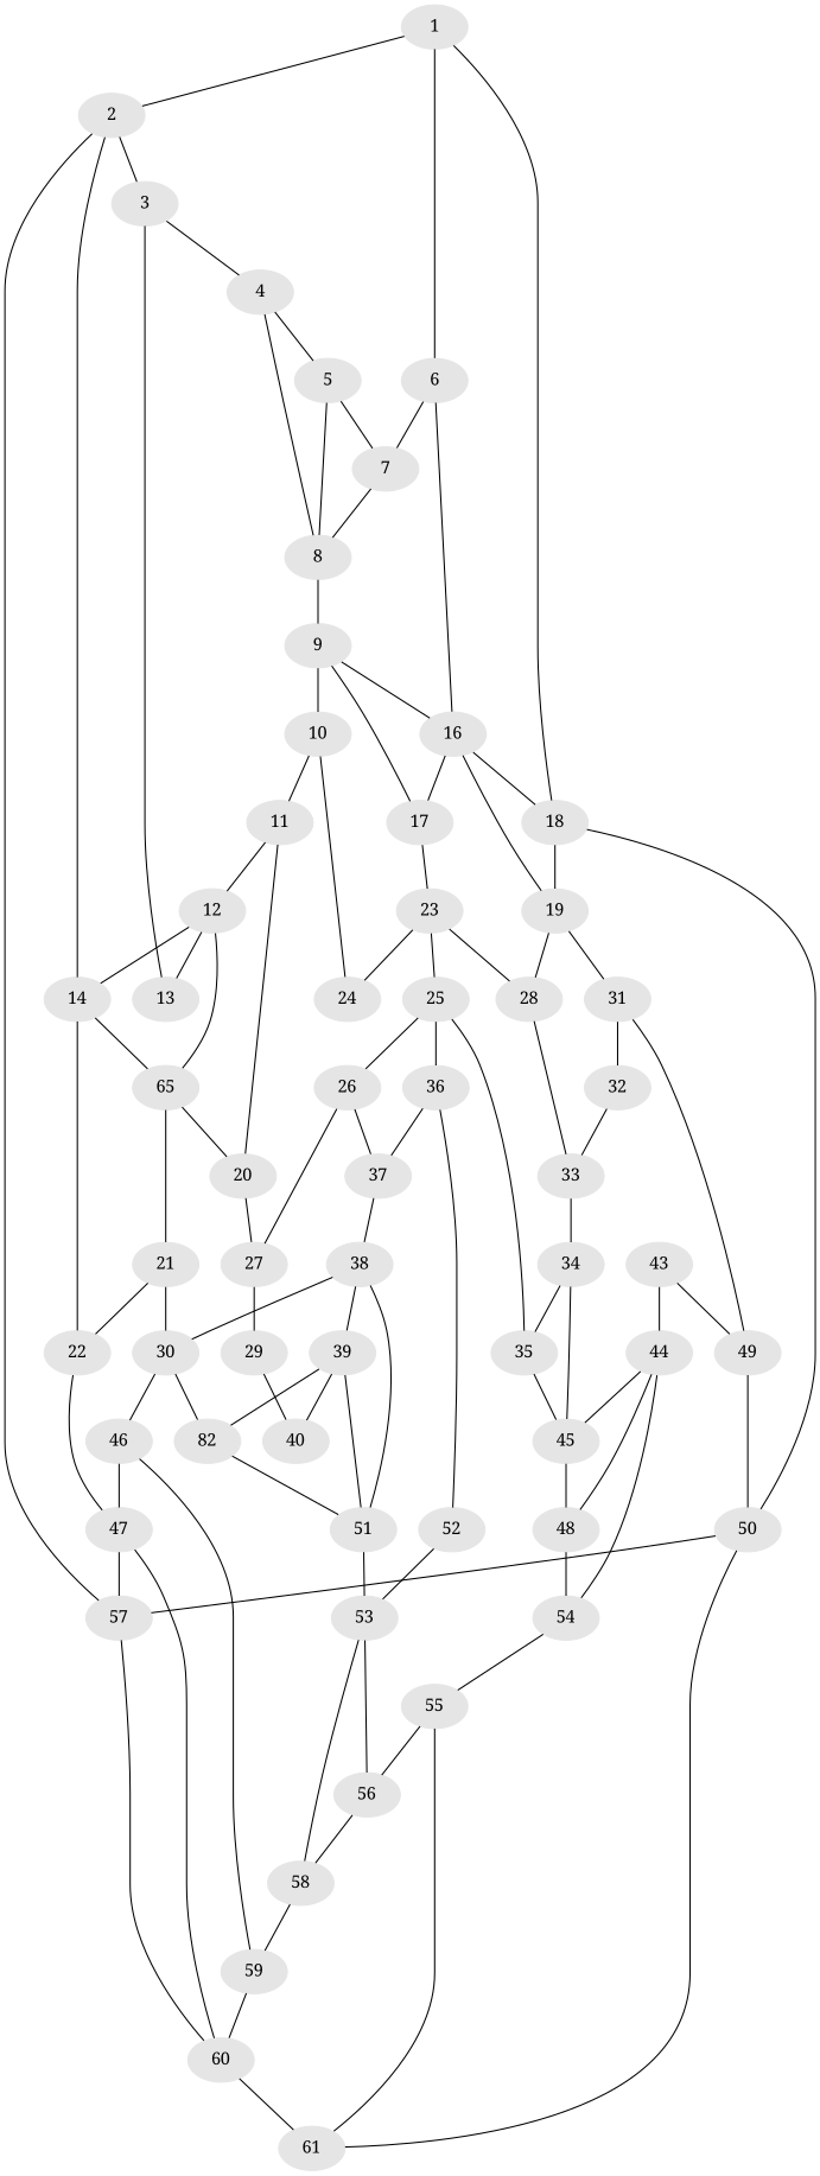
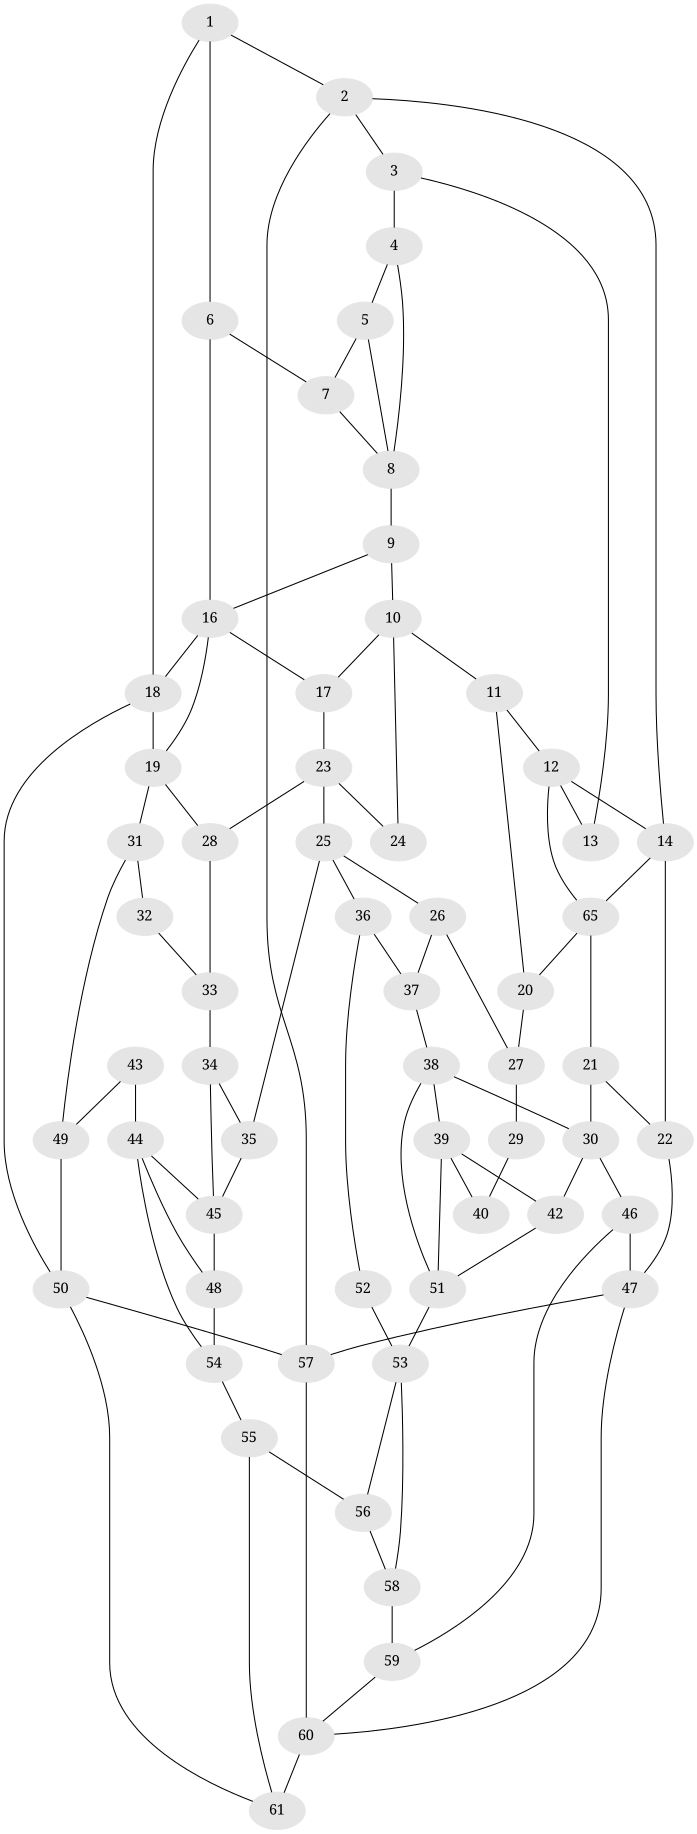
  graph {
    fontname="Noto Serif"
    node [color=gray90 fontname="Noto Serif" style=filled]
    edge [fontname="Noto Serif" weight=1.0]
    1
    2
    6
    18
    3
    14
    57
    7
    16
    19
    50
    4
    13
    n14 [label=65]
    22
    60
    5
    8
    9
    17
    10
    11
    24
    12
    20
    23
    27
    21
    47
    30
    28
    31
    25
    61
    33
    32
    49
    29
-   42 [label=82]
+   42
    46
    26
    35
    36
    37
    45
    52
    38
    40
    34
    51
    59
    48
    53
    39
    43
    44
    54
    55
    56
    58
    1 -- 2
    1 -- 6
    1 -- 18
    2 -- 3
    2 -- 14
    2 -- 57
    6 -- 7
    6 -- 16
    18 -- 19
    18 -- 50
    3 -- 4
    3 -- 13
    14 -- n14
    14 -- 22
    57 -- 60 [weight=2.0]
    7 -- 8
    16 -- 18
    16 -- 19
    16 -- 17
    19 -- 28
    19 -- 31 [weight=2.0]
    50 -- 57
    50 -- 61
    4 -- 5
    4 -- 8
    n14 -- 20
    n14 -- 21 [weight=2.0]
    22 -- 47 [weight=2.0]
    60 -- 61 [weight=2.0]
    5 -- 7
    5 -- 8
    8 -- 9 [weight=2.0]
    9 -- 16
    9 -- 10 [weight=2.0]
    17 -- 23
-   9 -- 17
+   10 -- 17
    10 -- 11 [weight=2.0]
    10 -- 24
    11 -- 12 [weight=2.0]
    11 -- 20
    12 -- 14
    12 -- 13 [weight=2.0]
    12 -- n14
    20 -- 27
    23 -- 24 [weight=2.0]
    23 -- 28
    23 -- 25 [weight=2.0]
    27 -- 29
    21 -- 22 [weight=2.0]
    21 -- 30 [weight=2.0]
    47 -- 57
    47 -- 60
    30 -- 42
    30 -- 46
    28 -- 33
    31 -- 32
    31 -- 49
    25 -- 26
    25 -- 35
    25 -- 36
    33 -- 34
    32 -- 33
    49 -- 50
    29 -- 40
    42 -- 51
    46 -- 47 [weight=2.0]
    46 -- 59
    26 -- 27
    26 -- 37
    35 -- 45
    36 -- 37
    36 -- 52
    37 -- 38
    45 -- 48 [weight=3.0]
    52 -- 53 [weight=2.0]
    38 -- 30
    38 -- 51
    38 -- 39
    34 -- 35
    34 -- 45
    51 -- 53 [weight=2.0]
    59 -- 60
    48 -- 54
    53 -- 56
    53 -- 58
    39 -- 42
    39 -- 40 [weight=2.0]
    39 -- 51 [weight=2.0]
    43 -- 49
    43 -- 44 [weight=2.0]
    44 -- 45
    44 -- 48 [weight=2.0]
    44 -- 54
    54 -- 55
    55 -- 61
    55 -- 56
    56 -- 58
    58 -- 59
  }
